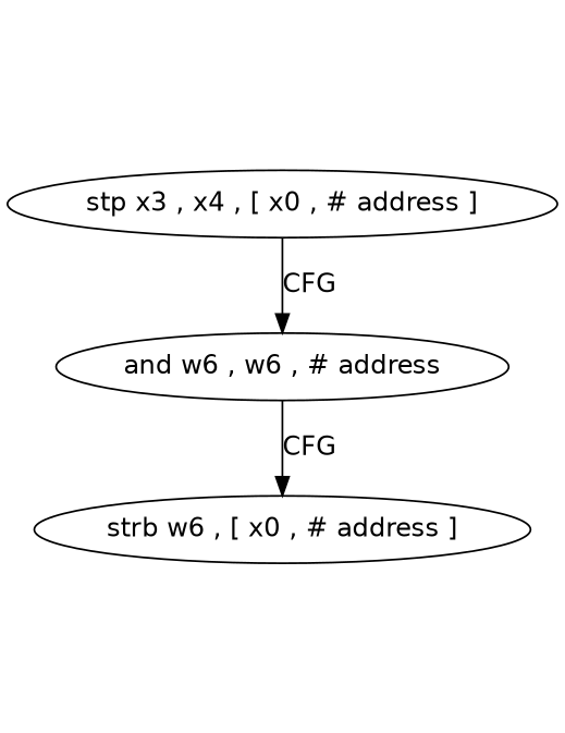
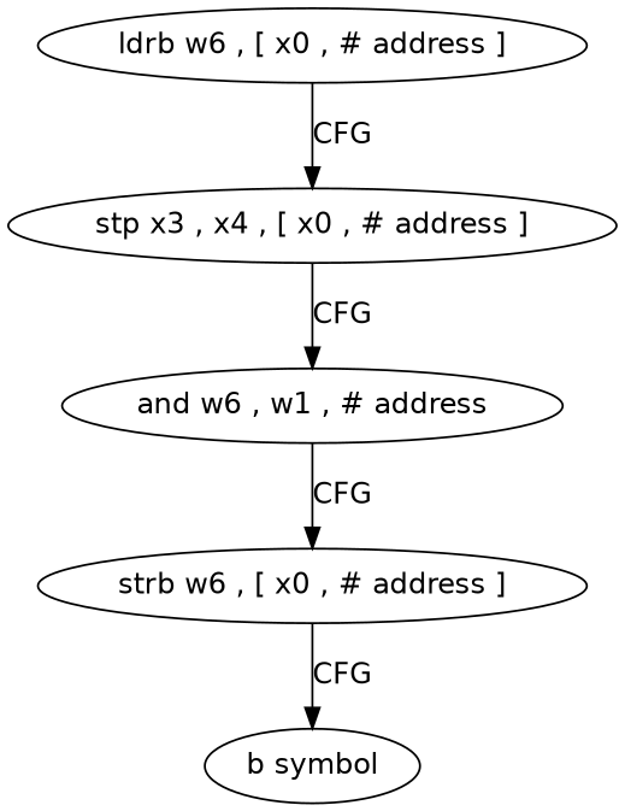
  digraph {
    fontname="DejaVu Sans"
    node [fontname="DejaVu Sans"]
    edge [fontname="DejaVu Sans"]
+   n1 [label="ldrb w6 , [ x0 , # address ]"]
    n2 [label="stp x3 , x4 , [ x0 , # address ]"]
-   n3 [label="and w6 , w6 , # address"]
+   n3 [label="and w6 , w1 , # address"]
    n4 [label="strb w6 , [ x0 , # address ]"]
+   n5 [label="b symbol"]
+   n1 -> n2 [label=CFG]
    n2 -> n3 [label=CFG]
    n3 -> n4 [label=CFG]
+   n4 -> n5 [label=CFG]
  }
